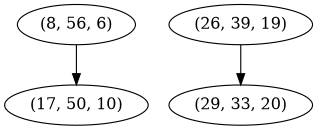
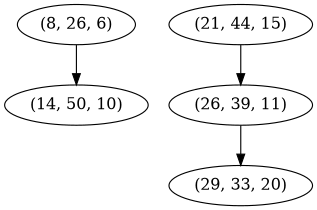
  digraph {
-   "(8, 56, 6)"
-   "(14, 50, 10)" [label="(17, 50, 10)"]
-   "(26, 39, 19)"
+   "(8, 56, 6)" [label="(8, 26, 6)"]
+   "(14, 50, 10)"
+   "(21, 44, 15)"
+   "(26, 39, 19)" [label="(26, 39, 11)"]
    n5 [label="(29, 33, 20)"]
    "(8, 56, 6)" -> "(14, 50, 10)"
+   "(21, 44, 15)" -> "(26, 39, 19)"
    "(26, 39, 19)" -> n5
  }
